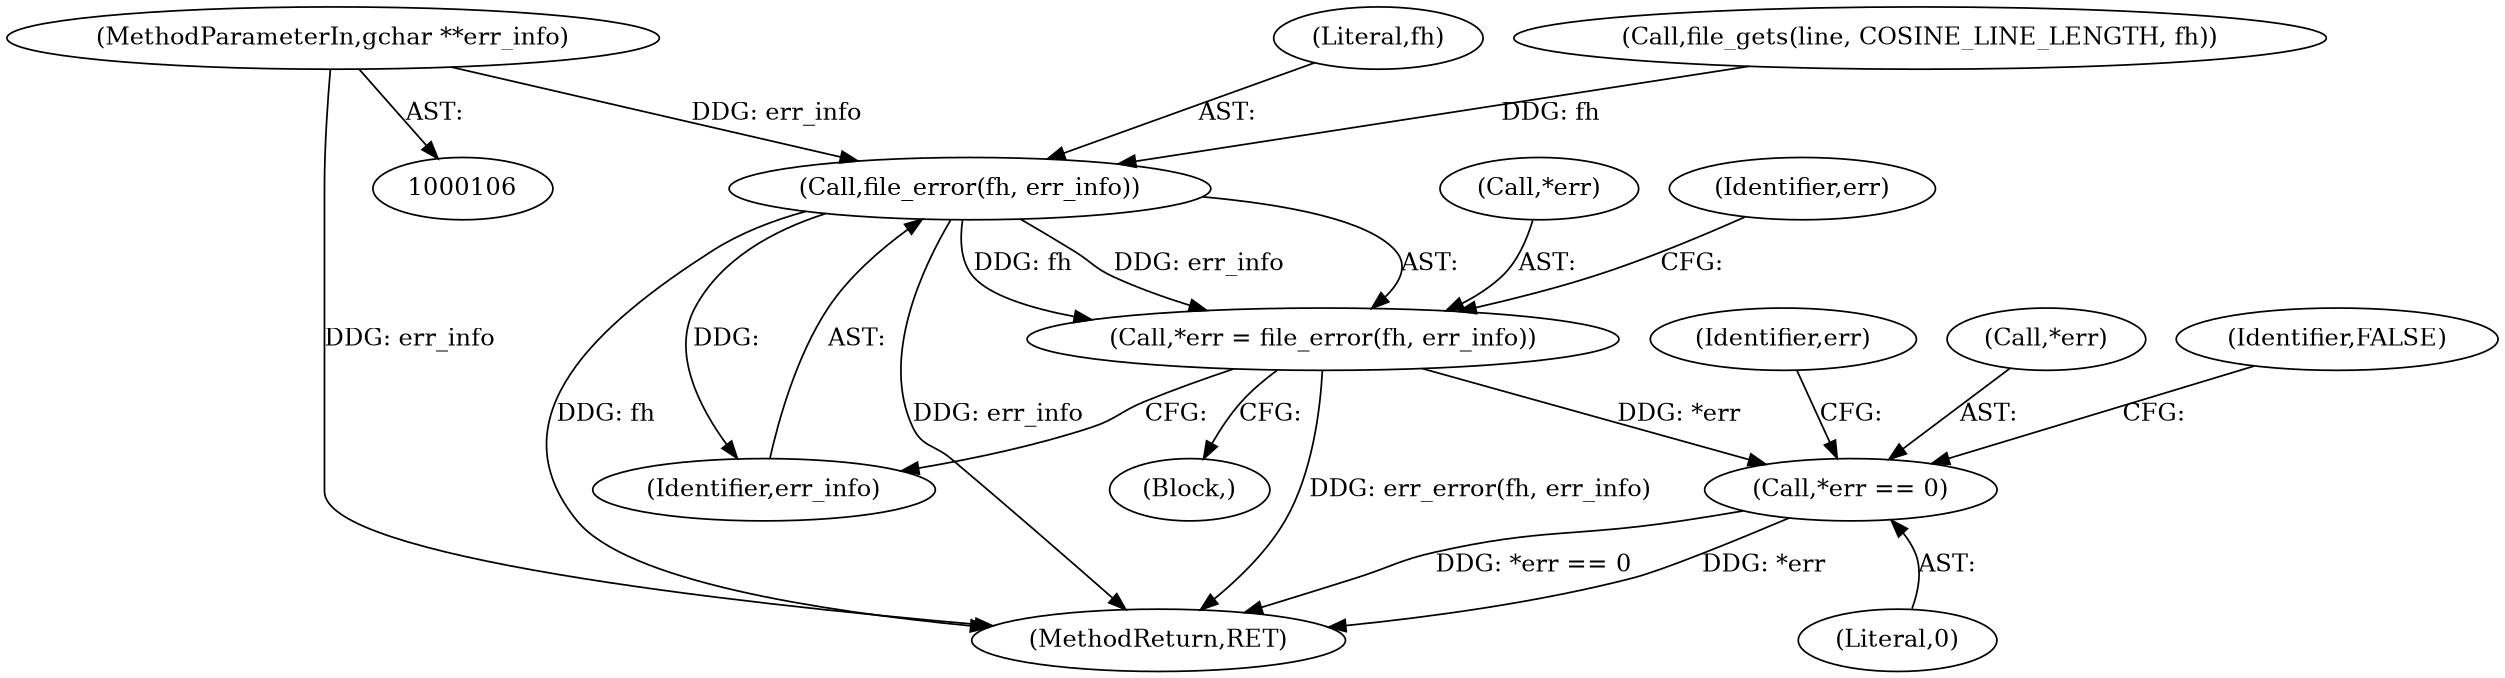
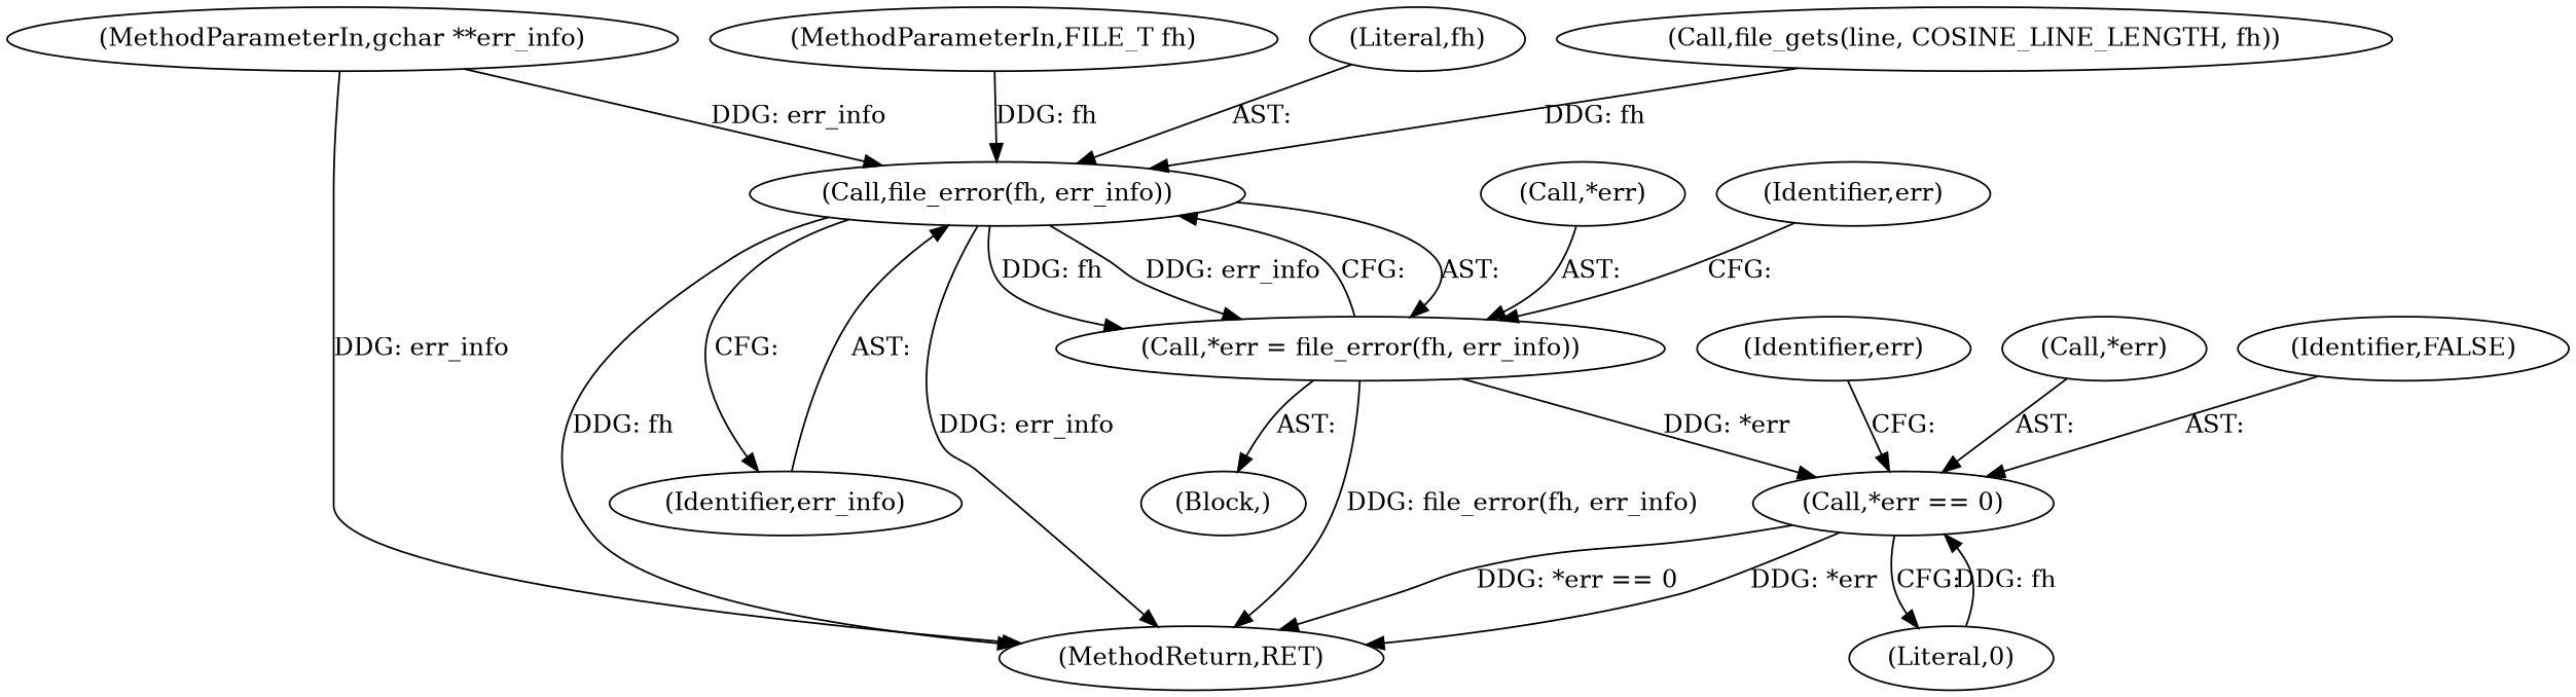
  digraph {
    n1 [label="(MethodParameterIn,gchar **err_info)"]
    n2 [label="(Call,file_error(fh, err_info))"]
    n3 [label="(MethodReturn,RET)"]
-   1000106
    n5 [label="(Call,*err = file_error(fh, err_info))"]
    n6 [label="(Identifier,err_info)"]
    n7 [label="(Call,*err == 0)"]
    n8 [label="(Block,)"]
    n9 [label="(Literal,0)"]
    n10 [label="(Identifier,err)"]
    n11 [label="(Call,*err)"]
    n12 [label="(Identifier,FALSE)"]
    n13 [label="(Call,file_gets(line, COSINE_LINE_LENGTH, fh))"]
+   n14 [label="(MethodParameterIn,FILE_T fh)"]
    n15 [label="(Identifier,err)"]
    n16 [label="(Call,*err)"]
    n17 [label="(Literal,fh)"]
    n1 -> n2 [label="DDG: err_info"]
    n1 -> n3 [label="DDG: err_info"]
-   n1 -> 1000106 [label="AST: "]
    n2 -> n3 [label="DDG: fh"]
    n2 -> n3 [label="DDG: err_info"]
    n2 -> n5 [label="AST: "]
    n2 -> n5 [label="DDG: fh"]
    n2 -> n5 [label="DDG: err_info"]
-   n2 -> n6 [label="DDG: "]
-   n5 -> n6 [label="CFG: "]
-   n5 -> n3 [label="DDG: err_error(fh, err_info)"]
+   n2 -> n6 [label="CFG: "]
+   n5 -> n2 [label="CFG: "]
+   n5 -> n3 [label="DDG: file_error(fh, err_info)"]
    n5 -> n7 [label="DDG: *err"]
-   n5 -> n8 [label="CFG: "]
+   n5 -> n8 [label="AST: "]
    n6 -> n2 [label="AST: "]
    n7 -> n3 [label="DDG: *err == 0"]
    n7 -> n3 [label="DDG: *err"]
-   n9 -> n7 [label="AST: "]
+   n7 -> n9 [label="CFG: "]
+   n9 -> n7 [label="DDG: fh"]
    n10 -> n5 [label="CFG: "]
    n11 -> n7 [label="AST: "]
-   n12 -> n7 [label="CFG: "]
+   n12 -> n7 [label="AST: "]
    n13 -> n2 [label="DDG: fh"]
+   n14 -> n2 [label="DDG: fh"]
    n15 -> n7 [label="CFG: "]
    n16 -> n5 [label="AST: "]
    n17 -> n2 [label="AST: "]
  }
